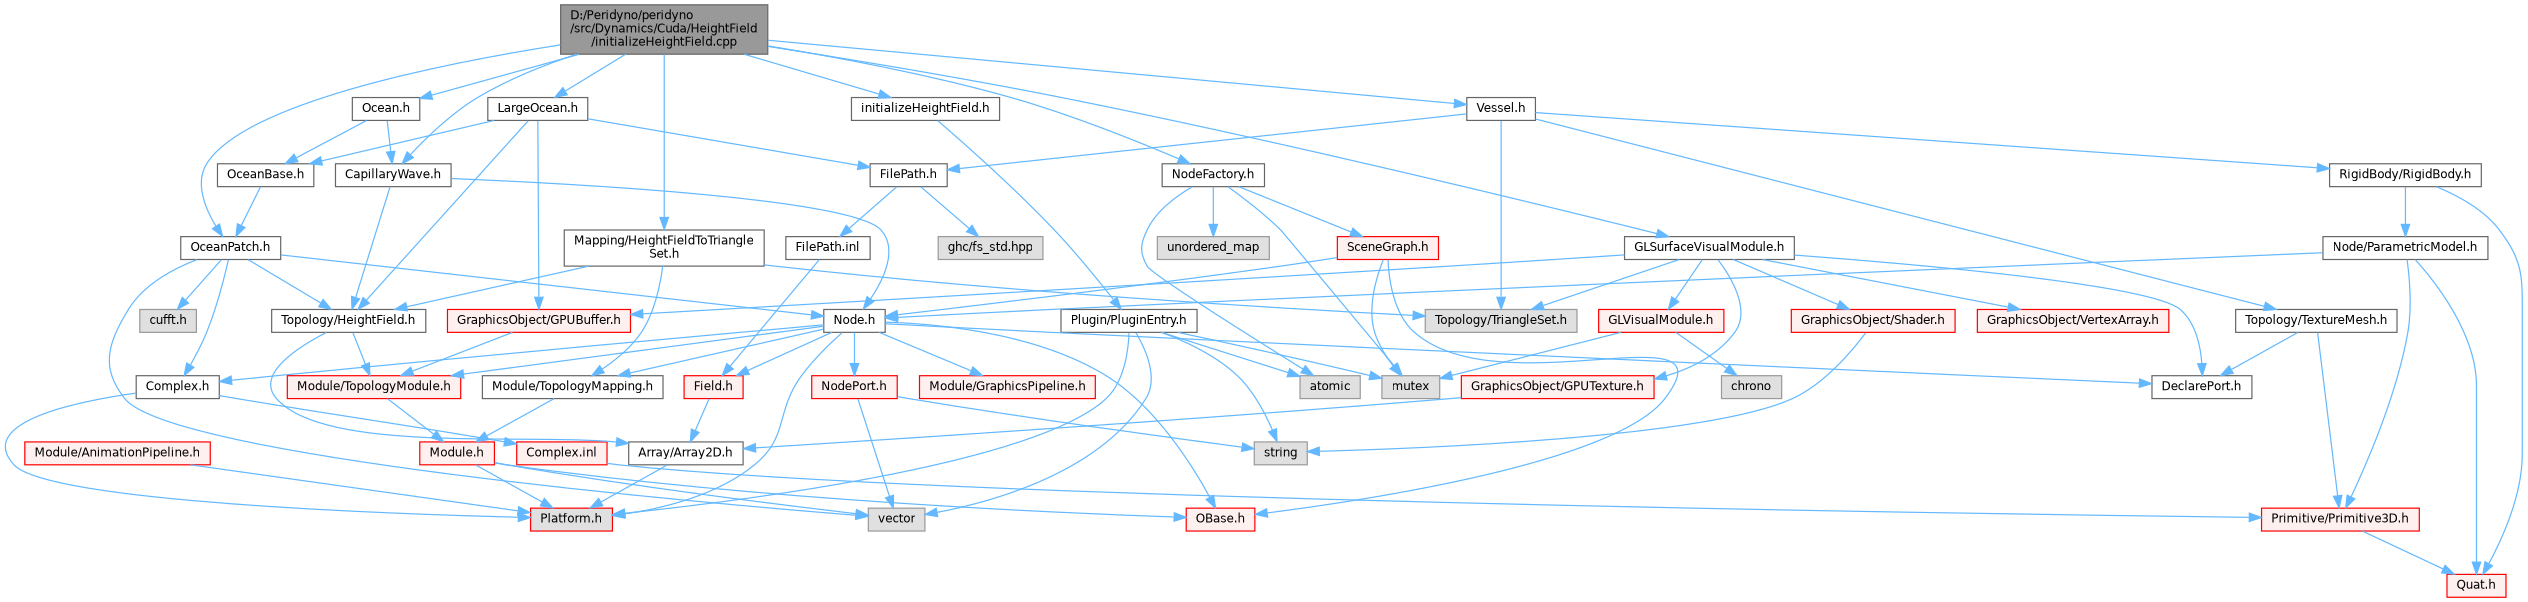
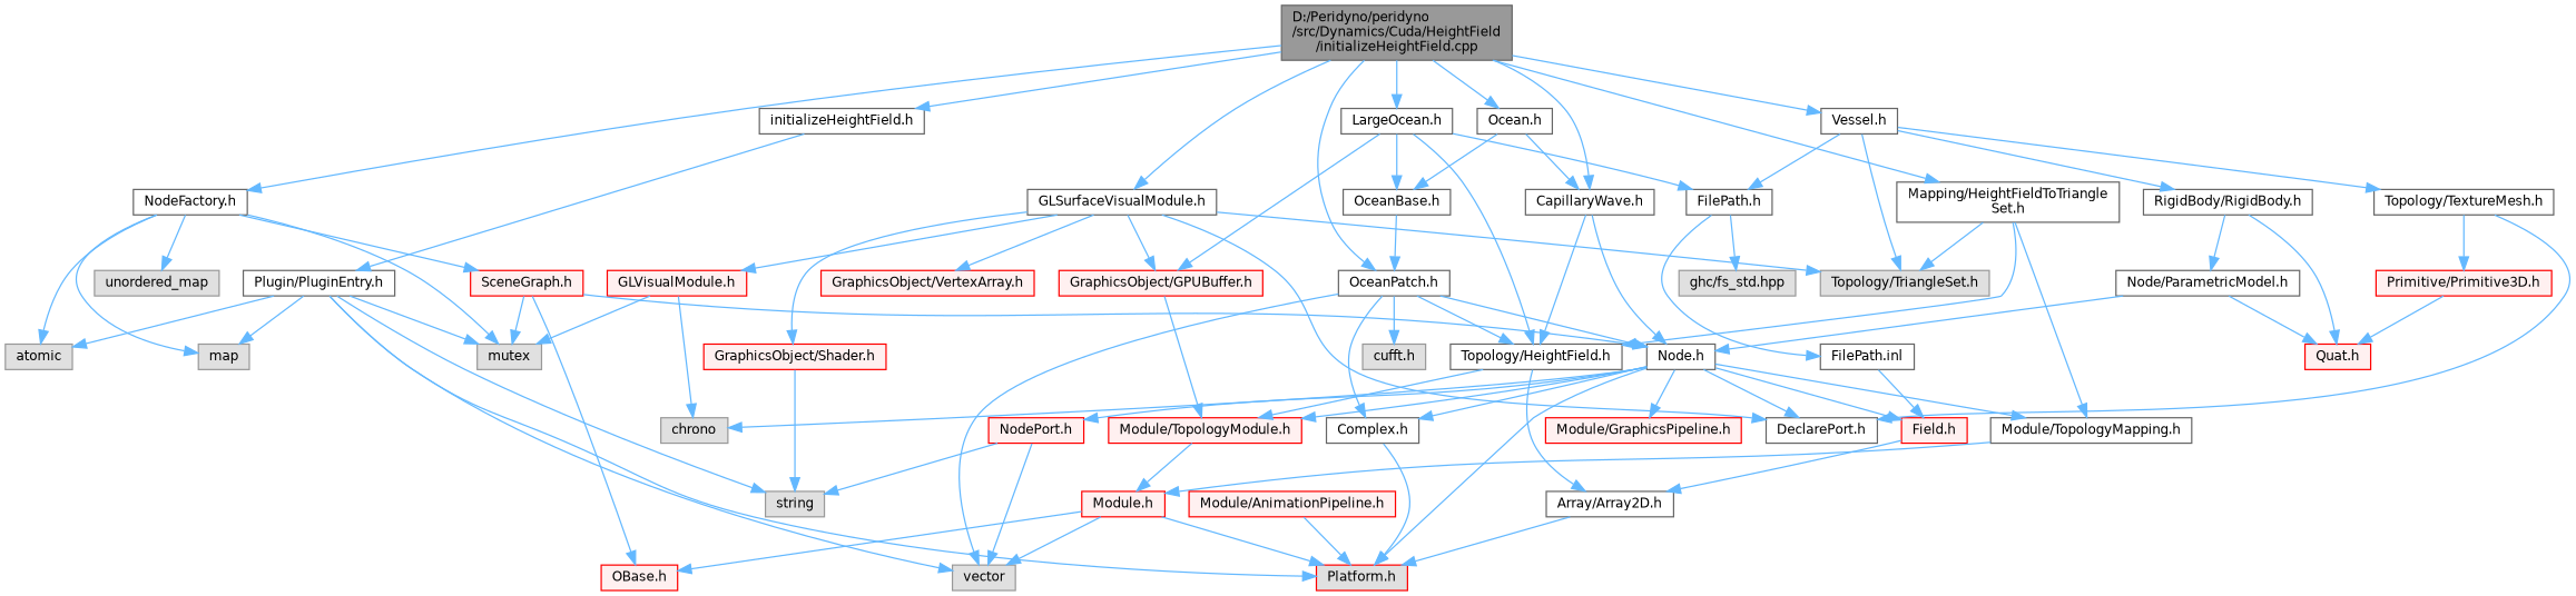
  digraph {
    node [color=grey40 fillcolor=white fontname=Helvetica fontsize=10 shape=box style=filled]
    edge [color=steelblue1 fontname=Helvetica fontsize=10 labelfontname=Helvetica labelfontsize=10 style=solid]
    n1 [color=gray40 fillcolor=grey60 fontcolor=black height=0.2 label="D:/Peridyno/peridyno\l/src/Dynamics/Cuda/HeightField\l/initializeHeightField.cpp" width=0.4]
    n2 [height=0.2 label="initializeHeightField.h" width=0.4]
    n3 [height=0.2 label="Ocean.h" width=0.4]
    n4 [height=0.2 label="OceanPatch.h" width=0.4]
    n5 [height=0.2 label="CapillaryWave.h" width=0.4]
    n6 [height=0.2 label="LargeOcean.h" width=0.4]
    n7 [height=0.2 label="Vessel.h" width=0.4]
    n8 [height=0.2 label="Mapping/HeightFieldToTriangle\lSet.h" width=0.4]
    n9 [height=0.2 label="GLSurfaceVisualModule.h" width=0.4]
    n10 [height=0.2 label="NodeFactory.h" width=0.4]
    n11 [height=0.2 label="Plugin/PluginEntry.h" width=0.4]
    n12 [height=0.2 label="OceanBase.h" width=0.4]
    n13 [color=grey60 fillcolor="#E0E0E0" height=0.2 label=vector width=0.4]
    n14 [color=grey60 fillcolor="#E0E0E0" height=0.2 label="cufft.h" width=0.4]
    n15 [height=0.2 label="Node.h" width=0.4]
    n16 [height=0.2 label="Complex.h" width=0.4]
    n17 [height=0.2 label="Topology/HeightField.h" width=0.4]
    n18 [height=0.2 label="FilePath.h" width=0.4]
    n19 [color=red fillcolor="#FFF0F0" height=0.2 label="GraphicsObject/GPUBuffer.h" width=0.4]
    n20 [color=grey60 fillcolor="#E0E0E0" height=0.2 label="Topology/TriangleSet.h" width=0.4]
    n21 [height=0.2 label="RigidBody/RigidBody.h" width=0.4]
    n22 [height=0.2 label="Topology/TextureMesh.h" width=0.4]
    n23 [height=0.2 label="Module/TopologyMapping.h" width=0.4]
    n24 [height=0.2 label="DeclarePort.h" width=0.4]
    n25 [color=red fillcolor="#FFF0F0" height=0.2 label="GLVisualModule.h" width=0.4]
-   n26 [color=red fillcolor="#FFF0F0" height=0.2 label="GraphicsObject/GPUTexture.h" width=0.4]
    n27 [color=red fillcolor="#FFF0F0" height=0.2 label="GraphicsObject/VertexArray.h" width=0.4]
    n28 [color=red fillcolor="#FFF0F0" height=0.2 label="GraphicsObject/Shader.h" width=0.4]
+   n29 [color=grey60 fillcolor="#E0E0E0" height=0.2 label=map width=0.4]
    n30 [color=grey60 fillcolor="#E0E0E0" height=0.2 label=atomic width=0.4]
    n31 [color=grey60 fillcolor="#E0E0E0" height=0.2 label=mutex width=0.4]
    n32 [color=grey60 fillcolor="#E0E0E0" height=0.2 label=unordered_map width=0.4]
    n33 [color=red fillcolor="#FFF0F0" height=0.2 label="SceneGraph.h" width=0.4]
    n34 [color=grey60 fillcolor="#E0E0E0" height=0.2 label=string width=0.4]
    n35 [color=red fillcolor="#E0E0E0" height=0.2 label="Platform.h" width=0.4]
    n36 [color=red fillcolor="#FFF0F0" height=0.2 label="OBase.h" width=0.4]
    n37 [color=red fillcolor="#FFF0F0" height=0.2 label="Field.h" width=0.4]
    n38 [color=red fillcolor="#FFF0F0" height=0.2 label="NodePort.h" width=0.4]
    n39 [color=red fillcolor="#FFF0F0" height=0.2 label="Module/TopologyModule.h" width=0.4]
    n40 [color=red fillcolor="#FFF0F0" height=0.2 label="Module/GraphicsPipeline.h" width=0.4]
-   n41 [color=red fillcolor="#FFF0F0" height=0.2 label="Complex.inl" width=0.4]
    n42 [height=0.2 label="Array/Array2D.h" width=0.4]
    n43 [color=red fillcolor="#FFF0F0" height=0.2 label="Module.h" width=0.4]
    n44 [color=red fillcolor="#FFF0F0" height=0.2 label="Module/AnimationPipeline.h" width=0.4]
    n45 [color=red fillcolor="#FFF0F0" height=0.2 label="Primitive/Primitive3D.h" width=0.4]
    n46 [color=red fillcolor="#FFF0F0" height=0.2 label="Quat.h" width=0.4]
    n47 [color=grey60 fillcolor="#E0E0E0" height=0.2 label="ghc/fs_std.hpp" width=0.4]
    n48 [height=0.2 label="FilePath.inl" width=0.4]
    n49 [height=0.2 label="Node/ParametricModel.h" width=0.4]
    n50 [color=grey60 fillcolor="#E0E0E0" height=0.2 label=chrono width=0.4]
    n1 -> n2
    n1 -> n3
    n1 -> n4
    n1 -> n5
    n1 -> n6
    n1 -> n7
    n1 -> n8
    n1 -> n9
    n1 -> n10
    n2 -> n11
    n3 -> n5
    n3 -> n12
    n4 -> n13
    n4 -> n14
    n4 -> n15
    n4 -> n16
    n4 -> n17
    n5 -> n15
    n5 -> n17
    n6 -> n12
    n6 -> n17
    n6 -> n18
    n6 -> n19
    n7 -> n18
    n7 -> n20
    n7 -> n21
    n7 -> n22
    n8 -> n17
    n8 -> n20
    n8 -> n23
    n9 -> n19
    n9 -> n20
    n9 -> n24
    n9 -> n25
-   n9 -> n26
    n9 -> n27
    n9 -> n28
+   n10 -> n29
    n10 -> n30
    n10 -> n31
    n10 -> n32
    n10 -> n33
    n11 -> n13
+   n11 -> n29
    n11 -> n30
    n11 -> n31
    n11 -> n34
    n11 -> n35
    n12 -> n4
    n15 -> n16
    n15 -> n23
    n15 -> n24
    n15 -> n35
-   n15 -> n36
+   n15 -> n50
    n15 -> n37
    n15 -> n38
    n15 -> n39
    n15 -> n40
    n16 -> n35
-   n16 -> n41
    n17 -> n39
    n17 -> n42
    n18 -> n47
    n18 -> n48
    n19 -> n39
    n21 -> n46
    n21 -> n49
    n22 -> n24
    n22 -> n45
    n23 -> n43
    n25 -> n31
    n25 -> n50
-   n26 -> n42
    n28 -> n34
    n33 -> n15
    n33 -> n31
    n33 -> n36
    n37 -> n42
    n38 -> n13
    n38 -> n34
    n39 -> n43
-   n41 -> n45
    n42 -> n35
    n43 -> n13
    n43 -> n35
    n43 -> n36
    n44 -> n35
    n45 -> n46
    n48 -> n37
    n49 -> n15
-   n49 -> n45
    n49 -> n46
  }
